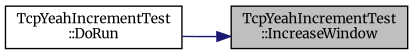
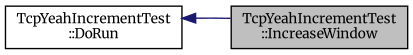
  digraph {
    rankdir=RL
    fontname=Merriweather
    node [color=black fontname=Merriweather fontsize=10 shape=record style=filled]
    n1 [fillcolor=grey75 fontcolor=black height=0.2 label="TcpYeahIncrementTest\l::IncreaseWindow" width=0.4]
    n2 [fillcolor=white height=0.2 label="TcpYeahIncrementTest\l::DoRun" width=0.4]
-   n1 -> n2 [color=midnightblue dir=back fontname=Merriweather fontsize=10 labelfontname=Helvetica labelfontsize=10 style=solid]
+   n2 -> n1 [color=midnightblue dir=back fontname=Merriweather fontsize=10 labelfontname=Helvetica labelfontsize=10 style=solid]
  }
